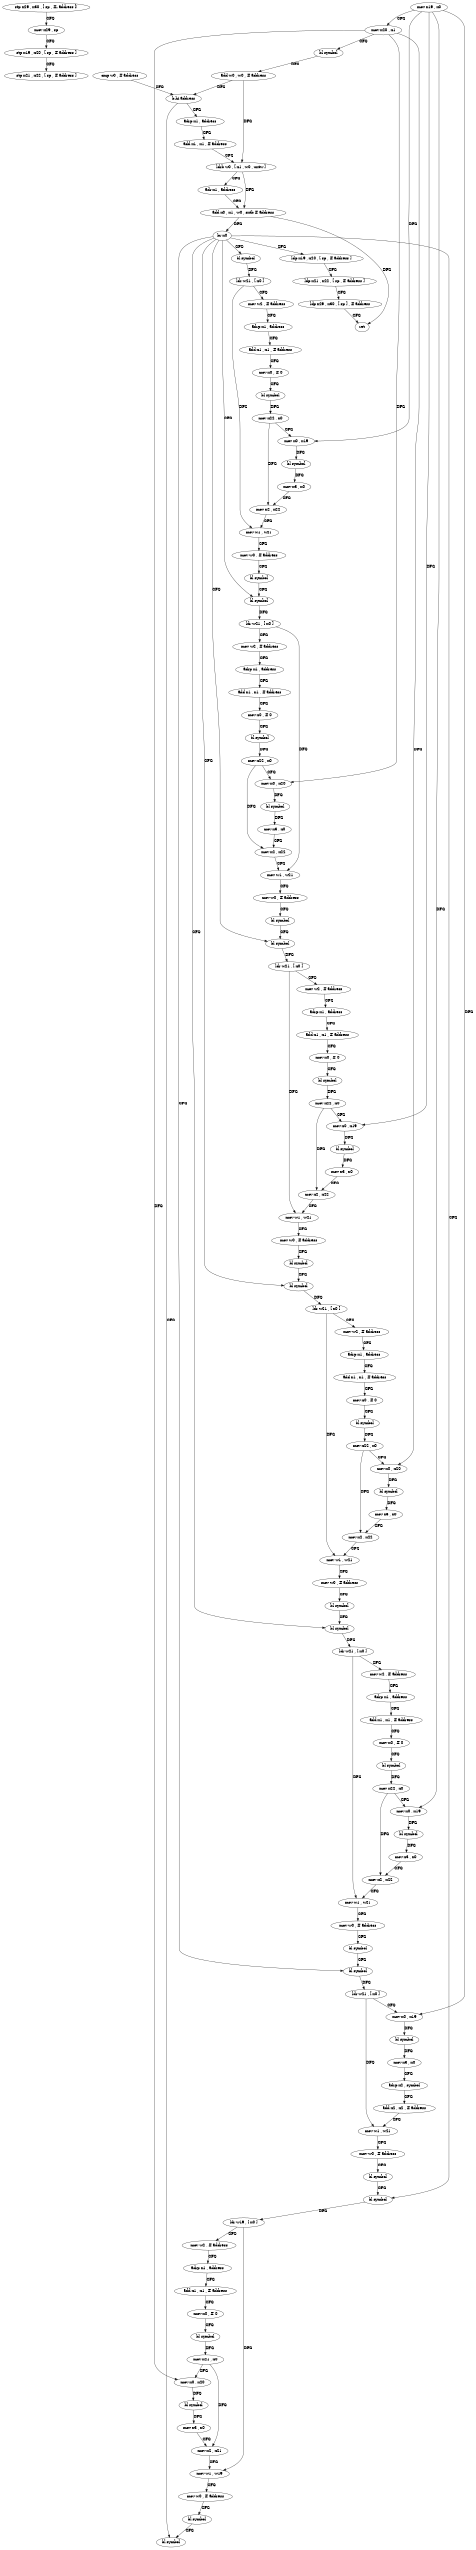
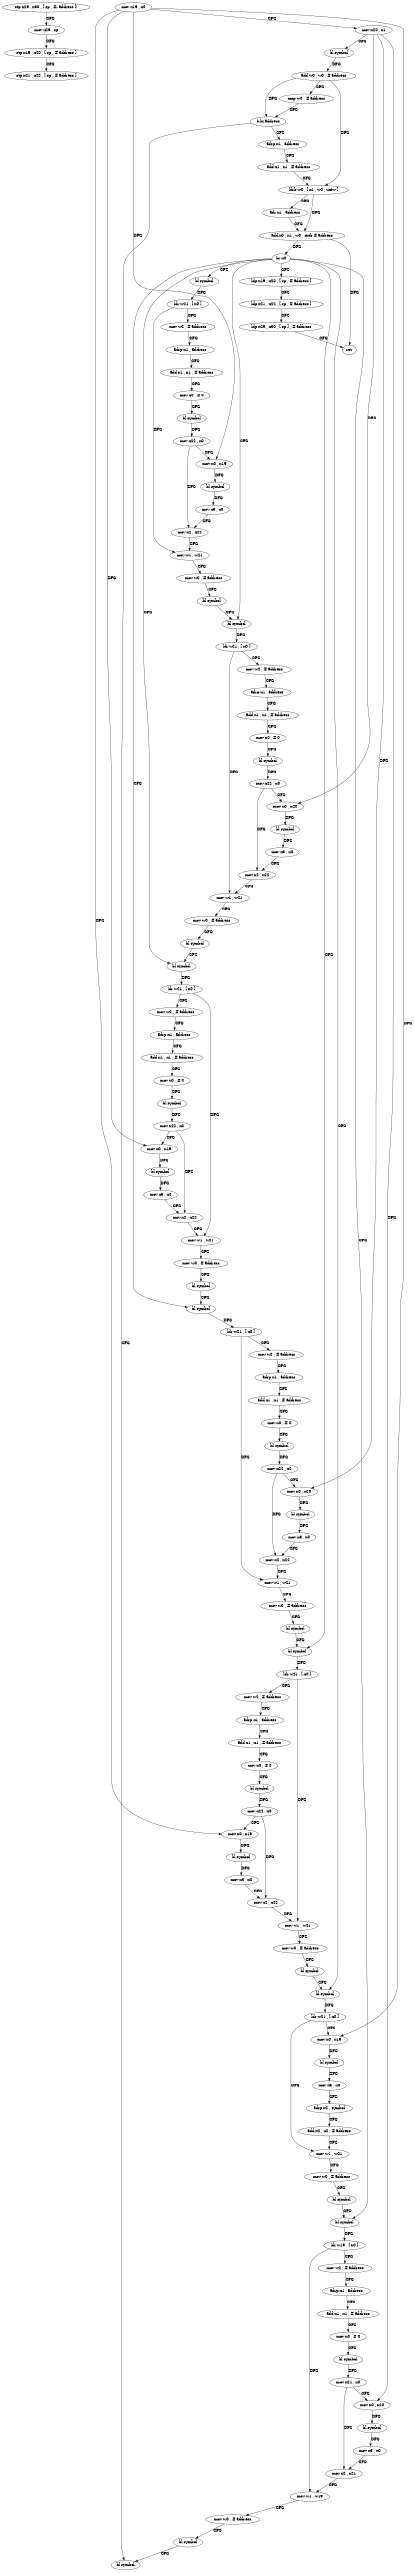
  digraph {
    n1 [label="stp x29 , x30 , [ sp , #- address ]!"]
    n2 [label="mov x29 , sp"]
    n3 [label="stp x19 , x20 , [ sp , # address ]"]
    n4 [label="stp x21 , x22 , [ sp , # address ]"]
    n5 [label="mov x19 , x0"]
    n6 [label="mov x20 , x1"]
    n7 [label="mov x0 , x19"]
    n8 [label="mov x0 , x19"]
    n9 [label="mov x0 , x19"]
    n10 [label="mov x0 , x19"]
    n11 [label="bl symbol"]
    n12 [label="mov x0 , x20"]
    n13 [label="mov x0 , x20"]
    n14 [label="mov x0 , x20"]
    n15 [label="bl symbol"]
    n16 [label="bl symbol"]
    n17 [label="bl symbol"]
    n18 [label="bl symbol"]
    n19 [label="add w0 , w0 , # address"]
    n20 [label="bl symbol"]
    n21 [label="bl symbol"]
    n22 [label="bl symbol"]
    n23 [label="cmp w0 , # address"]
    n24 [label="b.hi address"]
    n25 [label="ldrb w0 , [ x1 , w0 , uxtw ]"]
    n26 [label="bl symbol"]
    n27 [label="adrp x1 , address"]
    n28 [label="adr x1 , address"]
    n29 [label="add x0 , x1 , w0 , sxtb # address"]
    n30 [label="add x1 , x1 , # address"]
    n31 [label="br x0"]
    n32 [label=ret]
    n33 [label="bl symbol"]
    n34 [label="bl symbol"]
    n35 [label="bl symbol"]
    n36 [label="bl symbol"]
    n37 [label="bl symbol"]
    n38 [label="bl symbol"]
    n39 [label="bl symbol"]
    n40 [label="ldp x19 , x20 , [ sp , # address ]"]
    n41 [label="ldr w21 , [ x0 ]"]
    n42 [label="ldr w21 , [ x0 ]"]
    n43 [label="ldr w21 , [ x0 ]"]
    n44 [label="ldr w21 , [ x0 ]"]
    n45 [label="ldr w21 , [ x0 ]"]
    n46 [label="ldr w21 , [ x0 ]"]
    n47 [label="ldr w19 , [ x0 ]"]
    n48 [label="ldp x21 , x22 , [ sp , # address ]"]
    n49 [label="mov w2 , # address"]
    n50 [label="mov w1 , w21"]
    n51 [label="mov w2 , # address"]
    n52 [label="mov w1 , w21"]
    n53 [label="mov w2 , # address"]
    n54 [label="mov w1 , w21"]
    n55 [label="mov w2 , # address"]
    n56 [label="mov w1 , w21"]
    n57 [label="mov w2 , # address"]
    n58 [label="mov w1 , w21"]
    n59 [label="mov w1 , w21"]
    n60 [label="mov w2 , # address"]
    n61 [label="mov w1 , w19"]
    n62 [label="ldp x29 , x30 , [ sp ] , # address"]
    n63 [label="adrp x1 , address"]
    n64 [label="mov w0 , # address"]
    n65 [label="add x1 , x1 , # address"]
    n66 [label="mov x0 , # 0"]
    n67 [label="bl symbol"]
    n68 [label="mov x22 , x0"]
    n69 [label="mov x2 , x22"]
    n70 [label="mov x3 , x0"]
    n71 [label="bl symbol"]
    n72 [label="adrp x1 , address"]
    n73 [label="mov w0 , # address"]
    n74 [label="add x1 , x1 , # address"]
    n75 [label="mov x0 , # 0"]
    n76 [label="bl symbol"]
    n77 [label="mov x22 , x0"]
    n78 [label="mov x2 , x22"]
    n79 [label="mov x3 , x0"]
    n80 [label="bl symbol"]
    n81 [label="adrp x1 , address"]
    n82 [label="mov w0 , # address"]
    n83 [label="add x1 , x1 , # address"]
    n84 [label="mov x0 , # 0"]
    n85 [label="bl symbol"]
    n86 [label="mov x22 , x0"]
    n87 [label="mov x2 , x22"]
    n88 [label="mov x3 , x0"]
    n89 [label="bl symbol"]
    n90 [label="adrp x1 , address"]
    n91 [label="mov w0 , # address"]
    n92 [label="add x1 , x1 , # address"]
    n93 [label="mov x0 , # 0"]
    n94 [label="bl symbol"]
    n95 [label="mov x22 , x0"]
    n96 [label="mov x2 , x22"]
    n97 [label="mov x3 , x0"]
    n98 [label="bl symbol"]
    n99 [label="adrp x1 , address"]
    n100 [label="mov w0 , # address"]
    n101 [label="add x1 , x1 , # address"]
    n102 [label="mov x0 , # 0"]
    n103 [label="bl symbol"]
    n104 [label="mov x22 , x0"]
    n105 [label="mov x2 , x22"]
    n106 [label="mov x3 , x0"]
    n107 [label="bl symbol"]
    n108 [label="mov w0 , # address"]
    n109 [label="mov x3 , x0"]
    n110 [label="adrp x2 , symbol"]
    n111 [label="add x2 , x2 , # address"]
    n112 [label="bl symbol"]
    n113 [label="adrp x1 , address"]
    n114 [label="mov w0 , # address"]
    n115 [label="add x1 , x1 , # address"]
    n116 [label="mov x0 , # 0"]
    n117 [label="bl symbol"]
    n118 [label="mov x21 , x0"]
    n119 [label="mov x2 , x21"]
    n120 [label="mov x3 , x0"]
    n121 [label="bl symbol"]
    n1 -> n2 [label=CFG]
    n2 -> n3 [label=CFG]
    n3 -> n4 [label=CFG]
    n5 -> n6 [label=CFG]
    n5 -> n7 [label=DFG]
    n5 -> n8 [label=DFG]
    n5 -> n9 [label=DFG]
    n5 -> n10 [label=DFG]
    n6 -> n11 [label=CFG]
    n6 -> n12 [label=DFG]
    n6 -> n13 [label=DFG]
    n6 -> n14 [label=DFG]
    n7 -> n15 [label=DFG]
    n8 -> n16 [label=DFG]
    n9 -> n17 [label=DFG]
    n10 -> n18 [label=DFG]
    n11 -> n19 [label=DFG]
    n12 -> n20 [label=DFG]
    n13 -> n21 [label=DFG]
    n14 -> n22 [label=DFG]
    n15 -> n70 [label=DFG]
    n16 -> n88 [label=DFG]
    n17 -> n106 [label=DFG]
    n18 -> n109 [label=DFG]
+   n19 -> n23 [label=CFG]
    n19 -> n24 [label=DFG]
    n19 -> n25 [label=DFG]
    n20 -> n79 [label=DFG]
    n21 -> n97 [label=DFG]
    n22 -> n120 [label=DFG]
    n23 -> n24 [label=CFG]
    n24 -> n26 [label=CFG]
    n24 -> n27 [label=CFG]
    n25 -> n28 [label=CFG]
    n25 -> n29 [label=DFG]
    n27 -> n30 [label=CFG]
    n28 -> n29 [label=CFG]
    n29 -> n31 [label=DFG]
    n29 -> n32 [label=DFG]
    n30 -> n25 [label=CFG]
    n31 -> n33 [label=CFG]
    n31 -> n34 [label=CFG]
    n31 -> n35 [label=CFG]
    n31 -> n36 [label=CFG]
    n31 -> n37 [label=CFG]
    n31 -> n38 [label=CFG]
    n31 -> n39 [label=CFG]
    n31 -> n40 [label=CFG]
    n33 -> n41 [label=DFG]
    n34 -> n42 [label=DFG]
    n35 -> n43 [label=DFG]
    n36 -> n44 [label=DFG]
    n37 -> n45 [label=DFG]
    n38 -> n46 [label=DFG]
    n39 -> n47 [label=DFG]
    n40 -> n48 [label=CFG]
    n41 -> n49 [label=CFG]
    n41 -> n50 [label=DFG]
    n42 -> n51 [label=CFG]
    n42 -> n52 [label=DFG]
    n43 -> n53 [label=CFG]
    n43 -> n54 [label=DFG]
    n44 -> n55 [label=CFG]
    n44 -> n56 [label=DFG]
    n45 -> n57 [label=CFG]
    n45 -> n58 [label=DFG]
    n46 -> n10 [label=CFG]
    n46 -> n59 [label=DFG]
    n47 -> n60 [label=CFG]
    n47 -> n61 [label=DFG]
    n48 -> n62 [label=CFG]
    n49 -> n63 [label=CFG]
    n50 -> n64 [label=CFG]
    n51 -> n72 [label=CFG]
    n52 -> n73 [label=CFG]
    n53 -> n81 [label=CFG]
    n54 -> n82 [label=CFG]
    n55 -> n90 [label=CFG]
    n56 -> n91 [label=CFG]
    n57 -> n99 [label=CFG]
    n58 -> n100 [label=CFG]
    n59 -> n108 [label=CFG]
    n60 -> n113 [label=CFG]
    n61 -> n114 [label=CFG]
    n62 -> n32 [label=CFG]
    n63 -> n65 [label=CFG]
    n64 -> n71 [label=CFG]
    n65 -> n66 [label=CFG]
    n66 -> n67 [label=CFG]
    n67 -> n68 [label=DFG]
    n68 -> n7 [label=CFG]
    n68 -> n69 [label=DFG]
    n69 -> n50 [label=CFG]
    n70 -> n69 [label=CFG]
    n71 -> n34 [label=CFG]
    n72 -> n74 [label=CFG]
    n73 -> n80 [label=CFG]
    n74 -> n75 [label=CFG]
    n75 -> n76 [label=CFG]
    n76 -> n77 [label=DFG]
    n77 -> n12 [label=CFG]
    n77 -> n78 [label=DFG]
    n78 -> n52 [label=CFG]
    n79 -> n78 [label=CFG]
    n80 -> n35 [label=CFG]
    n81 -> n83 [label=CFG]
    n82 -> n89 [label=CFG]
    n83 -> n84 [label=CFG]
    n84 -> n85 [label=CFG]
    n85 -> n86 [label=DFG]
    n86 -> n8 [label=CFG]
    n86 -> n87 [label=DFG]
    n87 -> n54 [label=CFG]
    n88 -> n87 [label=CFG]
    n89 -> n36 [label=CFG]
    n90 -> n92 [label=CFG]
    n91 -> n98 [label=CFG]
    n92 -> n93 [label=CFG]
    n93 -> n94 [label=CFG]
    n94 -> n95 [label=DFG]
    n95 -> n13 [label=CFG]
    n95 -> n96 [label=DFG]
    n96 -> n56 [label=CFG]
    n97 -> n96 [label=CFG]
    n98 -> n37 [label=CFG]
    n99 -> n101 [label=CFG]
    n100 -> n107 [label=CFG]
    n101 -> n102 [label=CFG]
    n102 -> n103 [label=CFG]
    n103 -> n104 [label=DFG]
    n104 -> n9 [label=CFG]
    n104 -> n105 [label=DFG]
    n105 -> n58 [label=CFG]
    n106 -> n105 [label=CFG]
    n107 -> n38 [label=CFG]
    n108 -> n112 [label=CFG]
    n109 -> n110 [label=CFG]
    n110 -> n111 [label=CFG]
    n111 -> n59 [label=CFG]
    n112 -> n39 [label=CFG]
    n113 -> n115 [label=CFG]
    n114 -> n121 [label=CFG]
    n115 -> n116 [label=CFG]
    n116 -> n117 [label=CFG]
    n117 -> n118 [label=DFG]
    n118 -> n14 [label=CFG]
    n118 -> n119 [label=DFG]
    n119 -> n61 [label=CFG]
    n120 -> n119 [label=CFG]
    n121 -> n26 [label=CFG]
  }
